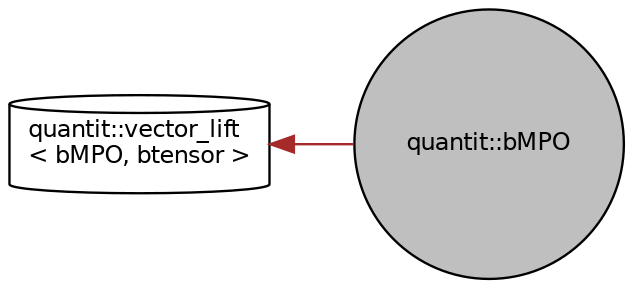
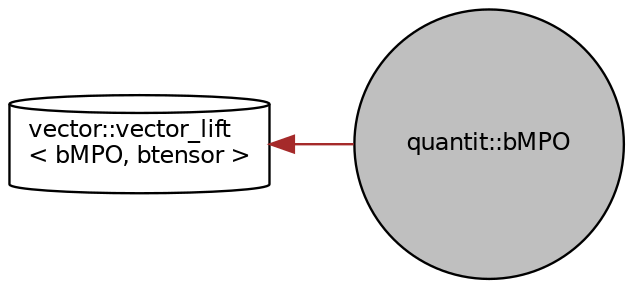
  digraph {
    rankdir=LR
    node [color=black fontname=Helvetica fontsize=10 style=filled]
    n1 [fillcolor=grey75 fontcolor=black height=0.2 label="quantit::bMPO" shape=circle width=0.4]
-   n2 [fillcolor=white height=0.2 label="quantit::vector_lift\l\< bMPO, btensor \>" shape=cylinder width=0.4]
+   n2 [fillcolor=white height=0.2 label="vector::vector_lift\l\< bMPO, btensor \>" shape=cylinder width=0.4]
    n2 -> n1 [color=brown dir=back fontname=Helvetica fontsize=10 labelfontname=Helvetica labelfontsize=10 style=solid]
  }
